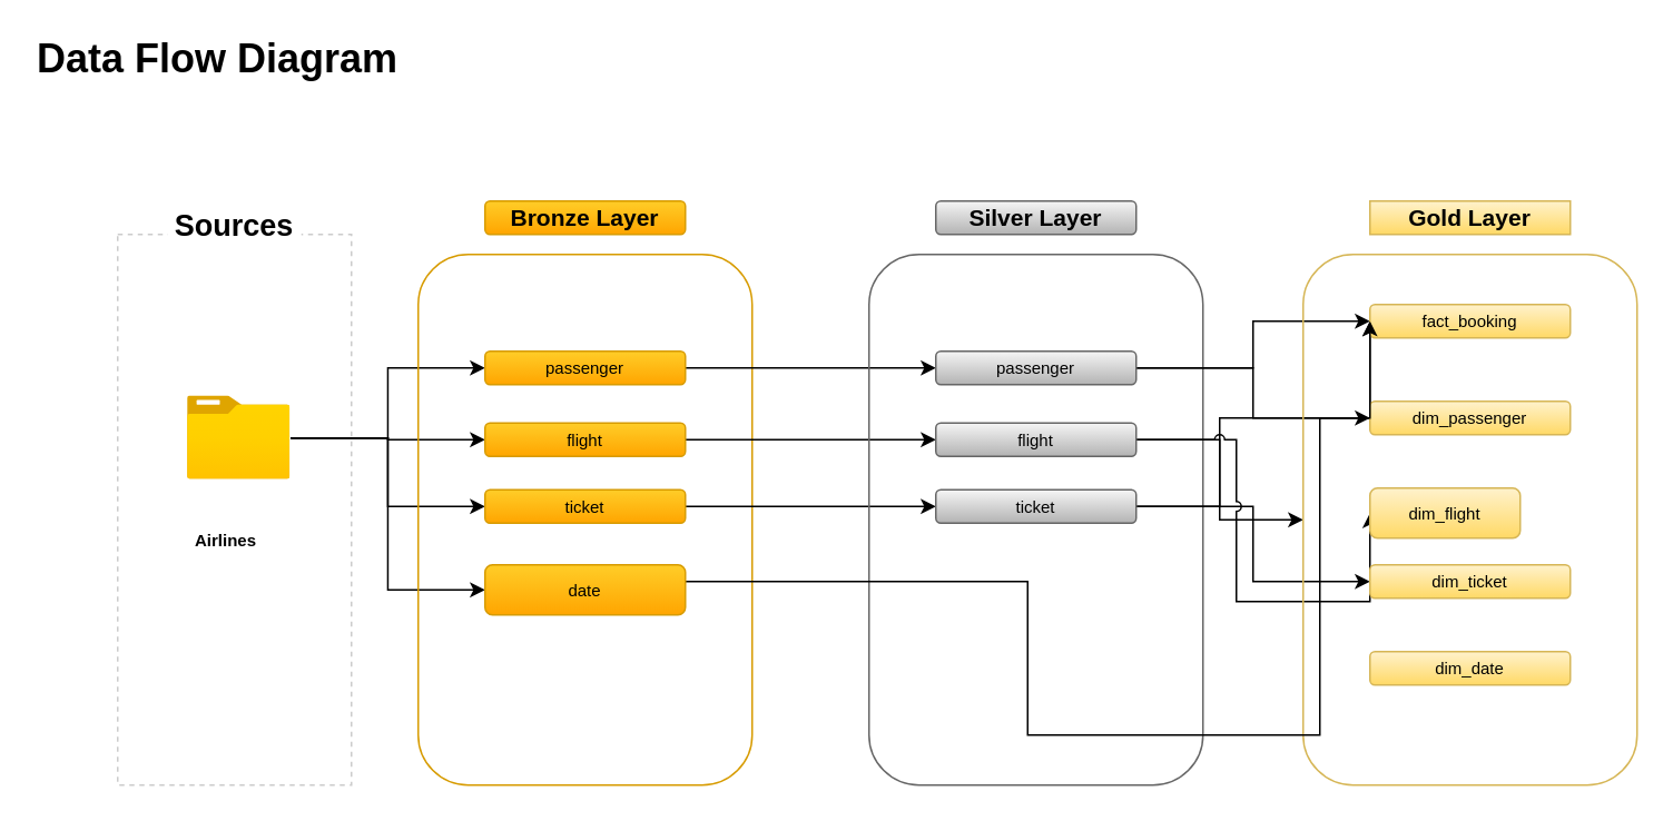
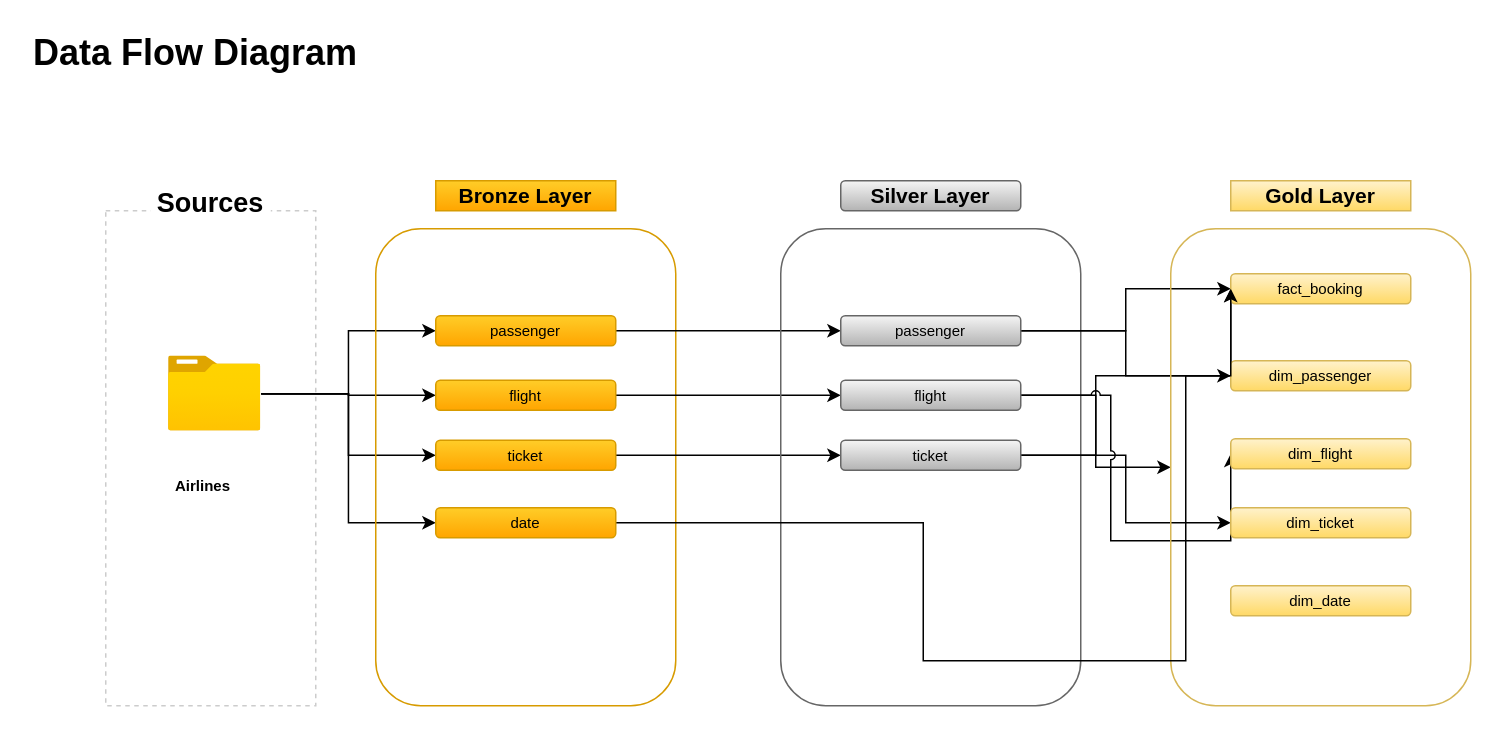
  <mxCell id="0" />
  <mxCell id="1" parent="0" />
  <mxCell id="2" value="Data Flow Diagram" style="text;html=1;align=left;verticalAlign=middle;whiteSpace=wrap;rounded=0;fontSize=24;fontStyle=1" parent="1" vertex="1"><mxGeometry x="20" y="20" width="300" height="30" as="geometry" /></mxCell>
  <mxCell id="3" value="" style="rounded=0;whiteSpace=wrap;html=1;dashed=1;strokeColor=#CCCCCC;fillColor=none;" parent="1" vertex="1"><mxGeometry x="70" y="140" width="140" height="330" as="geometry" /></mxCell>
  <mxCell id="4" value="&lt;font style=&quot;font-size: 18px;&quot;&gt;Sources&lt;/font&gt;" style="rounded=0;whiteSpace=wrap;html=1;fillColor=default;strokeColor=none;fontStyle=1" parent="1" vertex="1"><mxGeometry x="100" y="120" width="80" height="30" as="geometry" /></mxCell>
  <mxCell id="5" style="edgeStyle=orthogonalEdgeStyle;rounded=0;orthogonalLoop=1;jettySize=auto;html=1;entryX=0;entryY=0.5;entryDx=0;entryDy=0;" parent="1" source="9" target="14" edge="1"><mxGeometry relative="1" as="geometry" /></mxCell>
  <mxCell id="6" style="edgeStyle=orthogonalEdgeStyle;rounded=0;orthogonalLoop=1;jettySize=auto;html=1;entryX=0;entryY=0.5;entryDx=0;entryDy=0;" parent="1" source="9" target="18" edge="1"><mxGeometry relative="1" as="geometry" /></mxCell>
  <mxCell id="7" style="edgeStyle=orthogonalEdgeStyle;rounded=0;orthogonalLoop=1;jettySize=auto;html=1;entryX=0;entryY=0.5;entryDx=0;entryDy=0;" parent="1" source="9" target="16" edge="1"><mxGeometry relative="1" as="geometry" /></mxCell>
  <mxCell id="8" style="edgeStyle=orthogonalEdgeStyle;rounded=0;orthogonalLoop=1;jettySize=auto;html=1;entryX=0;entryY=0.5;entryDx=0;entryDy=0;" parent="1" source="9" target="36" edge="1"><mxGeometry relative="1" as="geometry" /></mxCell>
  <mxCell id="9" value="" style="image;aspect=fixed;html=1;points=[];align=center;fontSize=12;image=img/lib/azure2/general/Folder_Blank.svg;" parent="1" vertex="1"><mxGeometry x="112" y="237" width="61.61" height="50" as="geometry" /></mxCell>
  <mxCell id="10" value="&lt;span style=&quot;font-size: 10px;&quot;&gt;Airlines&lt;/span&gt;" style="text;html=1;align=center;verticalAlign=middle;whiteSpace=wrap;rounded=0;fontStyle=1" parent="1" vertex="1"><mxGeometry x="105" y="313" width="60" height="20" as="geometry" /></mxCell>
- <mxCell id="11" value="&lt;font style=&quot;font-size: 14px;&quot;&gt;Bronze Layer&lt;/font&gt;" style="rounded=1;whiteSpace=wrap;html=1;fillColor=#ffcd28;strokeColor=#d79b00;gradientColor=#ffa500;fontStyle=1" parent="1" vertex="1"><mxGeometry x="290" y="120" width="120" height="20" as="geometry" /></mxCell>
+ <mxCell id="11" value="&lt;font style=&quot;font-size: 14px;&quot;&gt;Bronze Layer&lt;/font&gt;" style="whiteSpace=wrap;html=1;fillColor=#ffcd28;strokeColor=#d79b00;gradientColor=#ffa500;fontStyle=1;rounded=0;" parent="1" vertex="1"><mxGeometry x="290" y="120" width="120" height="20" as="geometry" /></mxCell>
  <mxCell id="12" value="" style="rounded=1;whiteSpace=wrap;html=1;fillColor=none;strokeColor=#d79b00;gradientColor=#ffa500;" parent="1" vertex="1"><mxGeometry x="250" y="152" width="200" height="318" as="geometry" /></mxCell>
  <mxCell id="13" style="edgeStyle=orthogonalEdgeStyle;rounded=0;orthogonalLoop=1;jettySize=auto;html=1;entryX=0;entryY=0.5;entryDx=0;entryDy=0;" parent="1" source="14" target="23" edge="1"><mxGeometry relative="1" as="geometry" /></mxCell>
  <mxCell id="14" value="&lt;font&gt;passenger&lt;/font&gt;" style="rounded=1;whiteSpace=wrap;html=1;fillColor=#ffcd28;strokeColor=#d79b00;fontStyle=0;fontSize=10;gradientColor=#ffa500;" parent="1" vertex="1"><mxGeometry x="290" y="210" width="120" height="20" as="geometry" /></mxCell>
  <mxCell id="15" style="edgeStyle=orthogonalEdgeStyle;rounded=0;orthogonalLoop=1;jettySize=auto;html=1;entryX=0;entryY=0.5;entryDx=0;entryDy=0;" parent="1" source="16" target="26" edge="1"><mxGeometry relative="1" as="geometry" /></mxCell>
  <mxCell id="16" value="&lt;font&gt;ticket&lt;/font&gt;" style="rounded=1;whiteSpace=wrap;html=1;fillColor=#ffcd28;strokeColor=#d79b00;fontStyle=0;fontSize=10;gradientColor=#ffa500;" parent="1" vertex="1"><mxGeometry x="290" y="293" width="120" height="20" as="geometry" /></mxCell>
  <mxCell id="17" style="edgeStyle=orthogonalEdgeStyle;rounded=0;orthogonalLoop=1;jettySize=auto;html=1;entryX=0;entryY=0.5;entryDx=0;entryDy=0;" parent="1" source="18" target="29" edge="1"><mxGeometry relative="1" as="geometry" /></mxCell>
  <mxCell id="18" value="&lt;font&gt;flight&lt;/font&gt;" style="rounded=1;whiteSpace=wrap;html=1;fillColor=#ffcd28;strokeColor=#d79b00;fontStyle=0;fontSize=10;gradientColor=#ffa500;" parent="1" vertex="1"><mxGeometry x="290" y="253" width="120" height="20" as="geometry" /></mxCell>
  <mxCell id="19" value="&lt;font style=&quot;font-size: 14px;&quot;&gt;Silver Layer&lt;/font&gt;" style="rounded=1;whiteSpace=wrap;html=1;fillColor=#f5f5f5;strokeColor=#666666;gradientColor=#b3b3b3;fontStyle=1" parent="1" vertex="1"><mxGeometry x="560" y="120" width="120" height="20" as="geometry" /></mxCell>
  <mxCell id="20" value="" style="rounded=1;whiteSpace=wrap;html=1;fillColor=none;strokeColor=#666666;gradientColor=#b3b3b3;" parent="1" vertex="1"><mxGeometry x="520" y="152" width="200" height="318" as="geometry" /></mxCell>
  <mxCell id="21" style="edgeStyle=orthogonalEdgeStyle;rounded=0;orthogonalLoop=1;jettySize=auto;html=1;entryX=0;entryY=0.5;entryDx=0;entryDy=0;jumpStyle=arc;" parent="1" source="23" target="32" edge="1"><mxGeometry relative="1" as="geometry" /></mxCell>
  <mxCell id="22" style="edgeStyle=orthogonalEdgeStyle;rounded=0;orthogonalLoop=1;jettySize=auto;html=1;entryX=0;entryY=0.5;entryDx=0;entryDy=0;" parent="1" source="23" target="33" edge="1"><mxGeometry relative="1" as="geometry" /></mxCell>
  <mxCell id="23" value="&lt;font&gt;passenger&lt;/font&gt;" style="rounded=1;whiteSpace=wrap;html=1;fillColor=#f5f5f5;strokeColor=#666666;fontStyle=0;fontSize=10;gradientColor=#b3b3b3;" parent="1" vertex="1"><mxGeometry x="560" y="210" width="120" height="20" as="geometry" /></mxCell>
  <mxCell id="24" style="edgeStyle=orthogonalEdgeStyle;rounded=0;orthogonalLoop=1;jettySize=auto;html=1;entryX=0;entryY=0.5;entryDx=0;entryDy=0;jumpStyle=arc;" parent="1" source="26" target="33" edge="1"><mxGeometry relative="1" as="geometry"><Array as="points"><mxPoint x="730" y="303" /><mxPoint x="730" y="250" /></Array></mxGeometry></mxCell>
  <mxCell id="25" style="edgeStyle=orthogonalEdgeStyle;rounded=0;orthogonalLoop=1;jettySize=auto;html=1;entryX=0;entryY=0.5;entryDx=0;entryDy=0;" parent="1" source="26" target="37" edge="1"><mxGeometry relative="1" as="geometry" /></mxCell>
  <mxCell id="26" value="&lt;font&gt;ticket&lt;/font&gt;" style="rounded=1;whiteSpace=wrap;html=1;fillColor=#f5f5f5;strokeColor=#666666;fontStyle=0;fontSize=10;gradientColor=#b3b3b3;" parent="1" vertex="1"><mxGeometry x="560" y="293" width="120" height="20" as="geometry" /></mxCell>
  <mxCell id="27" style="edgeStyle=orthogonalEdgeStyle;rounded=0;orthogonalLoop=1;jettySize=auto;html=1;entryX=0;entryY=0.5;entryDx=0;entryDy=0;jumpStyle=arc;" parent="1" source="29" target="34" edge="1"><mxGeometry relative="1" as="geometry"><Array as="points"><mxPoint x="740" y="263" /><mxPoint x="740" y="360" /></Array></mxGeometry></mxCell>
  <mxCell id="28" style="edgeStyle=orthogonalEdgeStyle;rounded=0;orthogonalLoop=1;jettySize=auto;html=1;" parent="1" source="29" target="31" edge="1"><mxGeometry relative="1" as="geometry" /></mxCell>
  <mxCell id="29" value="flight" style="rounded=1;whiteSpace=wrap;html=1;fillColor=#f5f5f5;strokeColor=#666666;fontStyle=0;fontSize=10;gradientColor=#b3b3b3;" parent="1" vertex="1"><mxGeometry x="560" y="253" width="120" height="20" as="geometry" /></mxCell>
  <mxCell id="30" value="&lt;font style=&quot;font-size: 14px;&quot;&gt;Gold Layer&lt;/font&gt;" style="whiteSpace=wrap;html=1;fillColor=#fff2cc;strokeColor=#d6b656;gradientColor=#ffd966;fontStyle=1;rounded=0;" parent="1" vertex="1"><mxGeometry x="820" y="120" width="120" height="20" as="geometry" /></mxCell>
  <mxCell id="31" value="" style="rounded=1;whiteSpace=wrap;html=1;fillColor=none;strokeColor=#d6b656;gradientColor=#ffd966;" parent="1" vertex="1"><mxGeometry x="780" y="152" width="200" height="318" as="geometry" /></mxCell>
  <mxCell id="32" value="&lt;font&gt;dim_passenger&lt;/font&gt;" style="rounded=1;whiteSpace=wrap;html=1;fillColor=#fff2cc;strokeColor=#d6b656;fontStyle=0;fontSize=10;gradientColor=#ffd966;" parent="1" vertex="1"><mxGeometry x="820" y="240" width="120" height="20" as="geometry" /></mxCell>
  <mxCell id="33" value="fact_booking" style="rounded=1;whiteSpace=wrap;html=1;fillColor=#fff2cc;strokeColor=#d6b656;fontStyle=0;fontSize=10;gradientColor=#ffd966;" parent="1" vertex="1"><mxGeometry x="820" y="182" width="120" height="20" as="geometry" /></mxCell>
- <mxCell id="34" value="&lt;font&gt;dim_flight&lt;/font&gt;" style="rounded=1;whiteSpace=wrap;html=1;fillColor=#fff2cc;strokeColor=#d6b656;fontStyle=0;fontSize=10;gradientColor=#ffd966;" parent="1" vertex="1"><mxGeometry x="820" y="292" width="90" height="30" as="geometry" /></mxCell>
+ <mxCell id="34" value="&lt;font&gt;dim_flight&lt;/font&gt;" style="rounded=1;whiteSpace=wrap;html=1;fillColor=#fff2cc;strokeColor=#d6b656;fontStyle=0;fontSize=10;gradientColor=#ffd966;" parent="1" vertex="1"><mxGeometry x="820" y="292" width="120" height="20" as="geometry" /></mxCell>
  <mxCell id="35" style="edgeStyle=orthogonalEdgeStyle;rounded=0;orthogonalLoop=1;jettySize=auto;html=1;entryX=0;entryY=0.5;entryDx=0;entryDy=0;" parent="1" source="36" target="33" edge="1"><mxGeometry relative="1" as="geometry"><Array as="points"><mxPoint x="615" y="348" /><mxPoint x="615" y="440" /><mxPoint x="790" y="440" /><mxPoint x="790" y="250" /></Array></mxGeometry></mxCell>
- <mxCell id="36" value="&lt;font&gt;date&lt;/font&gt;" style="rounded=1;whiteSpace=wrap;html=1;fillColor=#ffcd28;strokeColor=#d79b00;fontStyle=0;fontSize=10;gradientColor=#ffa500;" parent="1" vertex="1"><mxGeometry x="290" y="338" width="120" height="30" as="geometry" /></mxCell>
+ <mxCell id="36" value="&lt;font&gt;date&lt;/font&gt;" style="rounded=1;whiteSpace=wrap;html=1;fillColor=#ffcd28;strokeColor=#d79b00;fontStyle=0;fontSize=10;gradientColor=#ffa500;" parent="1" vertex="1"><mxGeometry x="290" y="338" width="120" height="20" as="geometry" /></mxCell>
  <mxCell id="37" value="&lt;font&gt;dim_ticket&lt;/font&gt;" style="rounded=1;whiteSpace=wrap;html=1;fillColor=#fff2cc;strokeColor=#d6b656;fontStyle=0;fontSize=10;gradientColor=#ffd966;" parent="1" vertex="1"><mxGeometry x="820" y="338" width="120" height="20" as="geometry" /></mxCell>
  <mxCell id="38" value="&lt;font&gt;dim_date&lt;/font&gt;" style="rounded=1;whiteSpace=wrap;html=1;fillColor=#fff2cc;strokeColor=#d6b656;fontStyle=0;fontSize=10;gradientColor=#ffd966;" vertex="1" parent="1"><mxGeometry x="820" y="390" width="120" height="20" as="geometry" /></mxCell>
